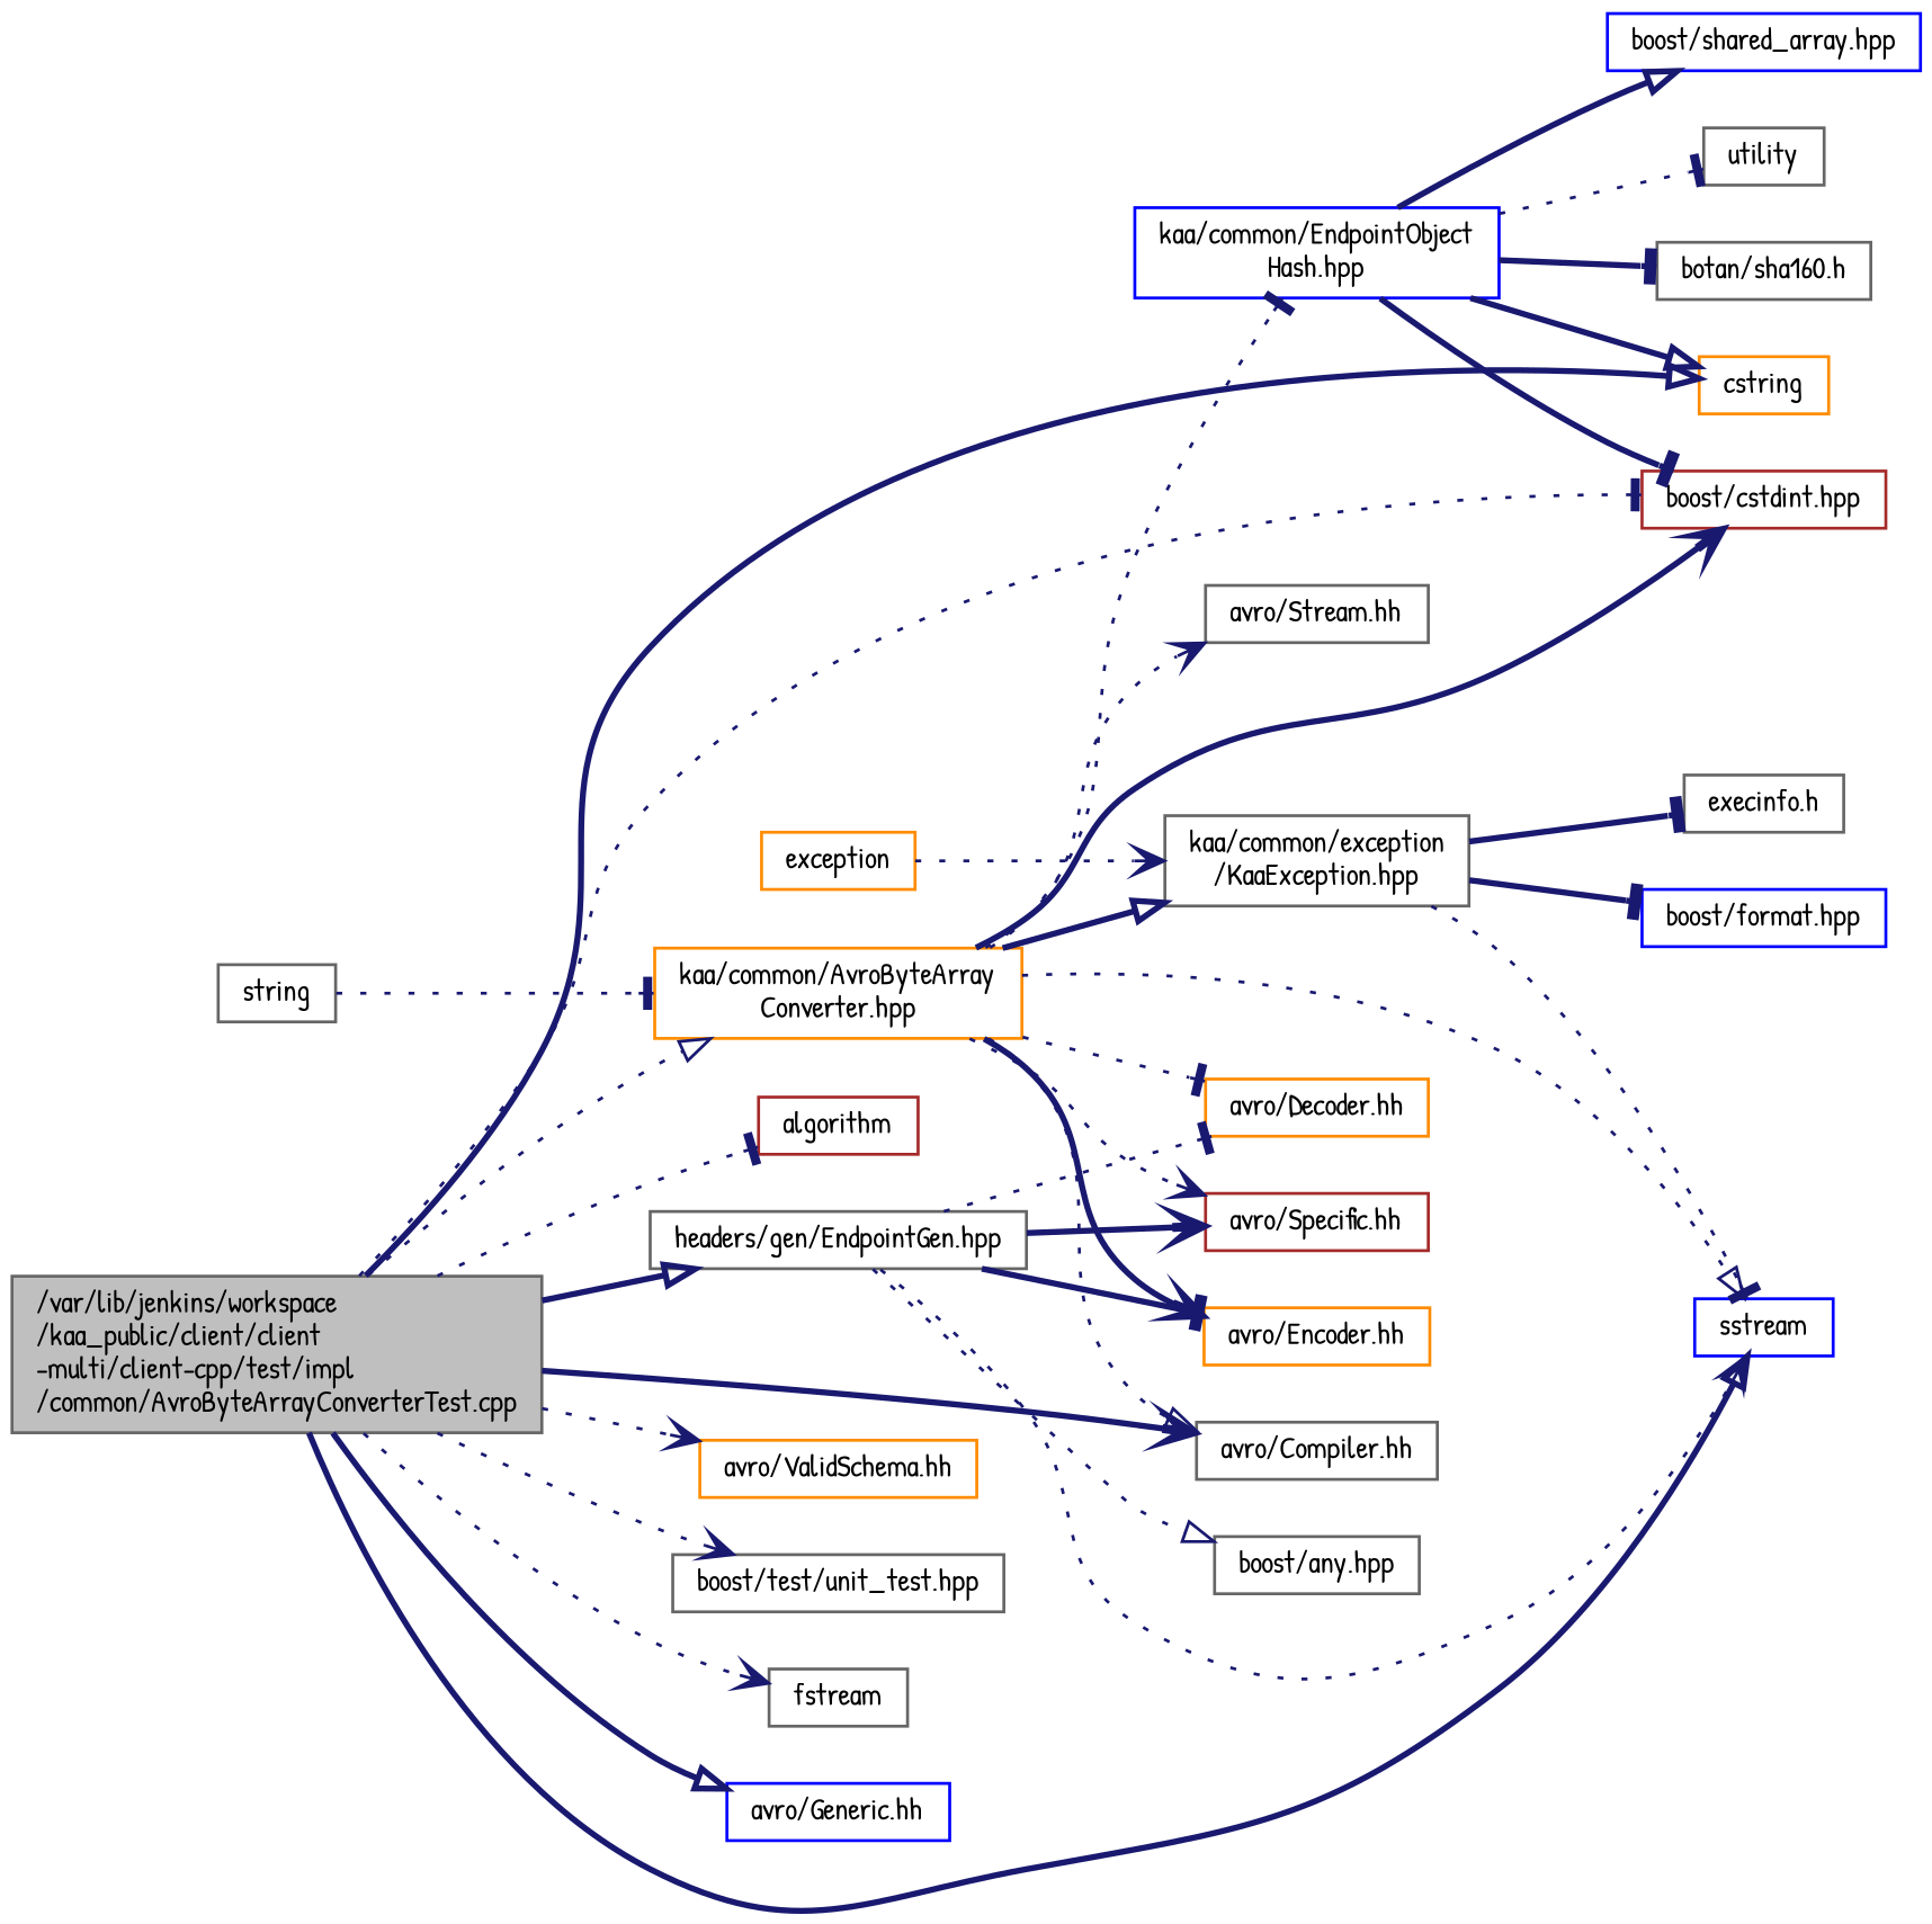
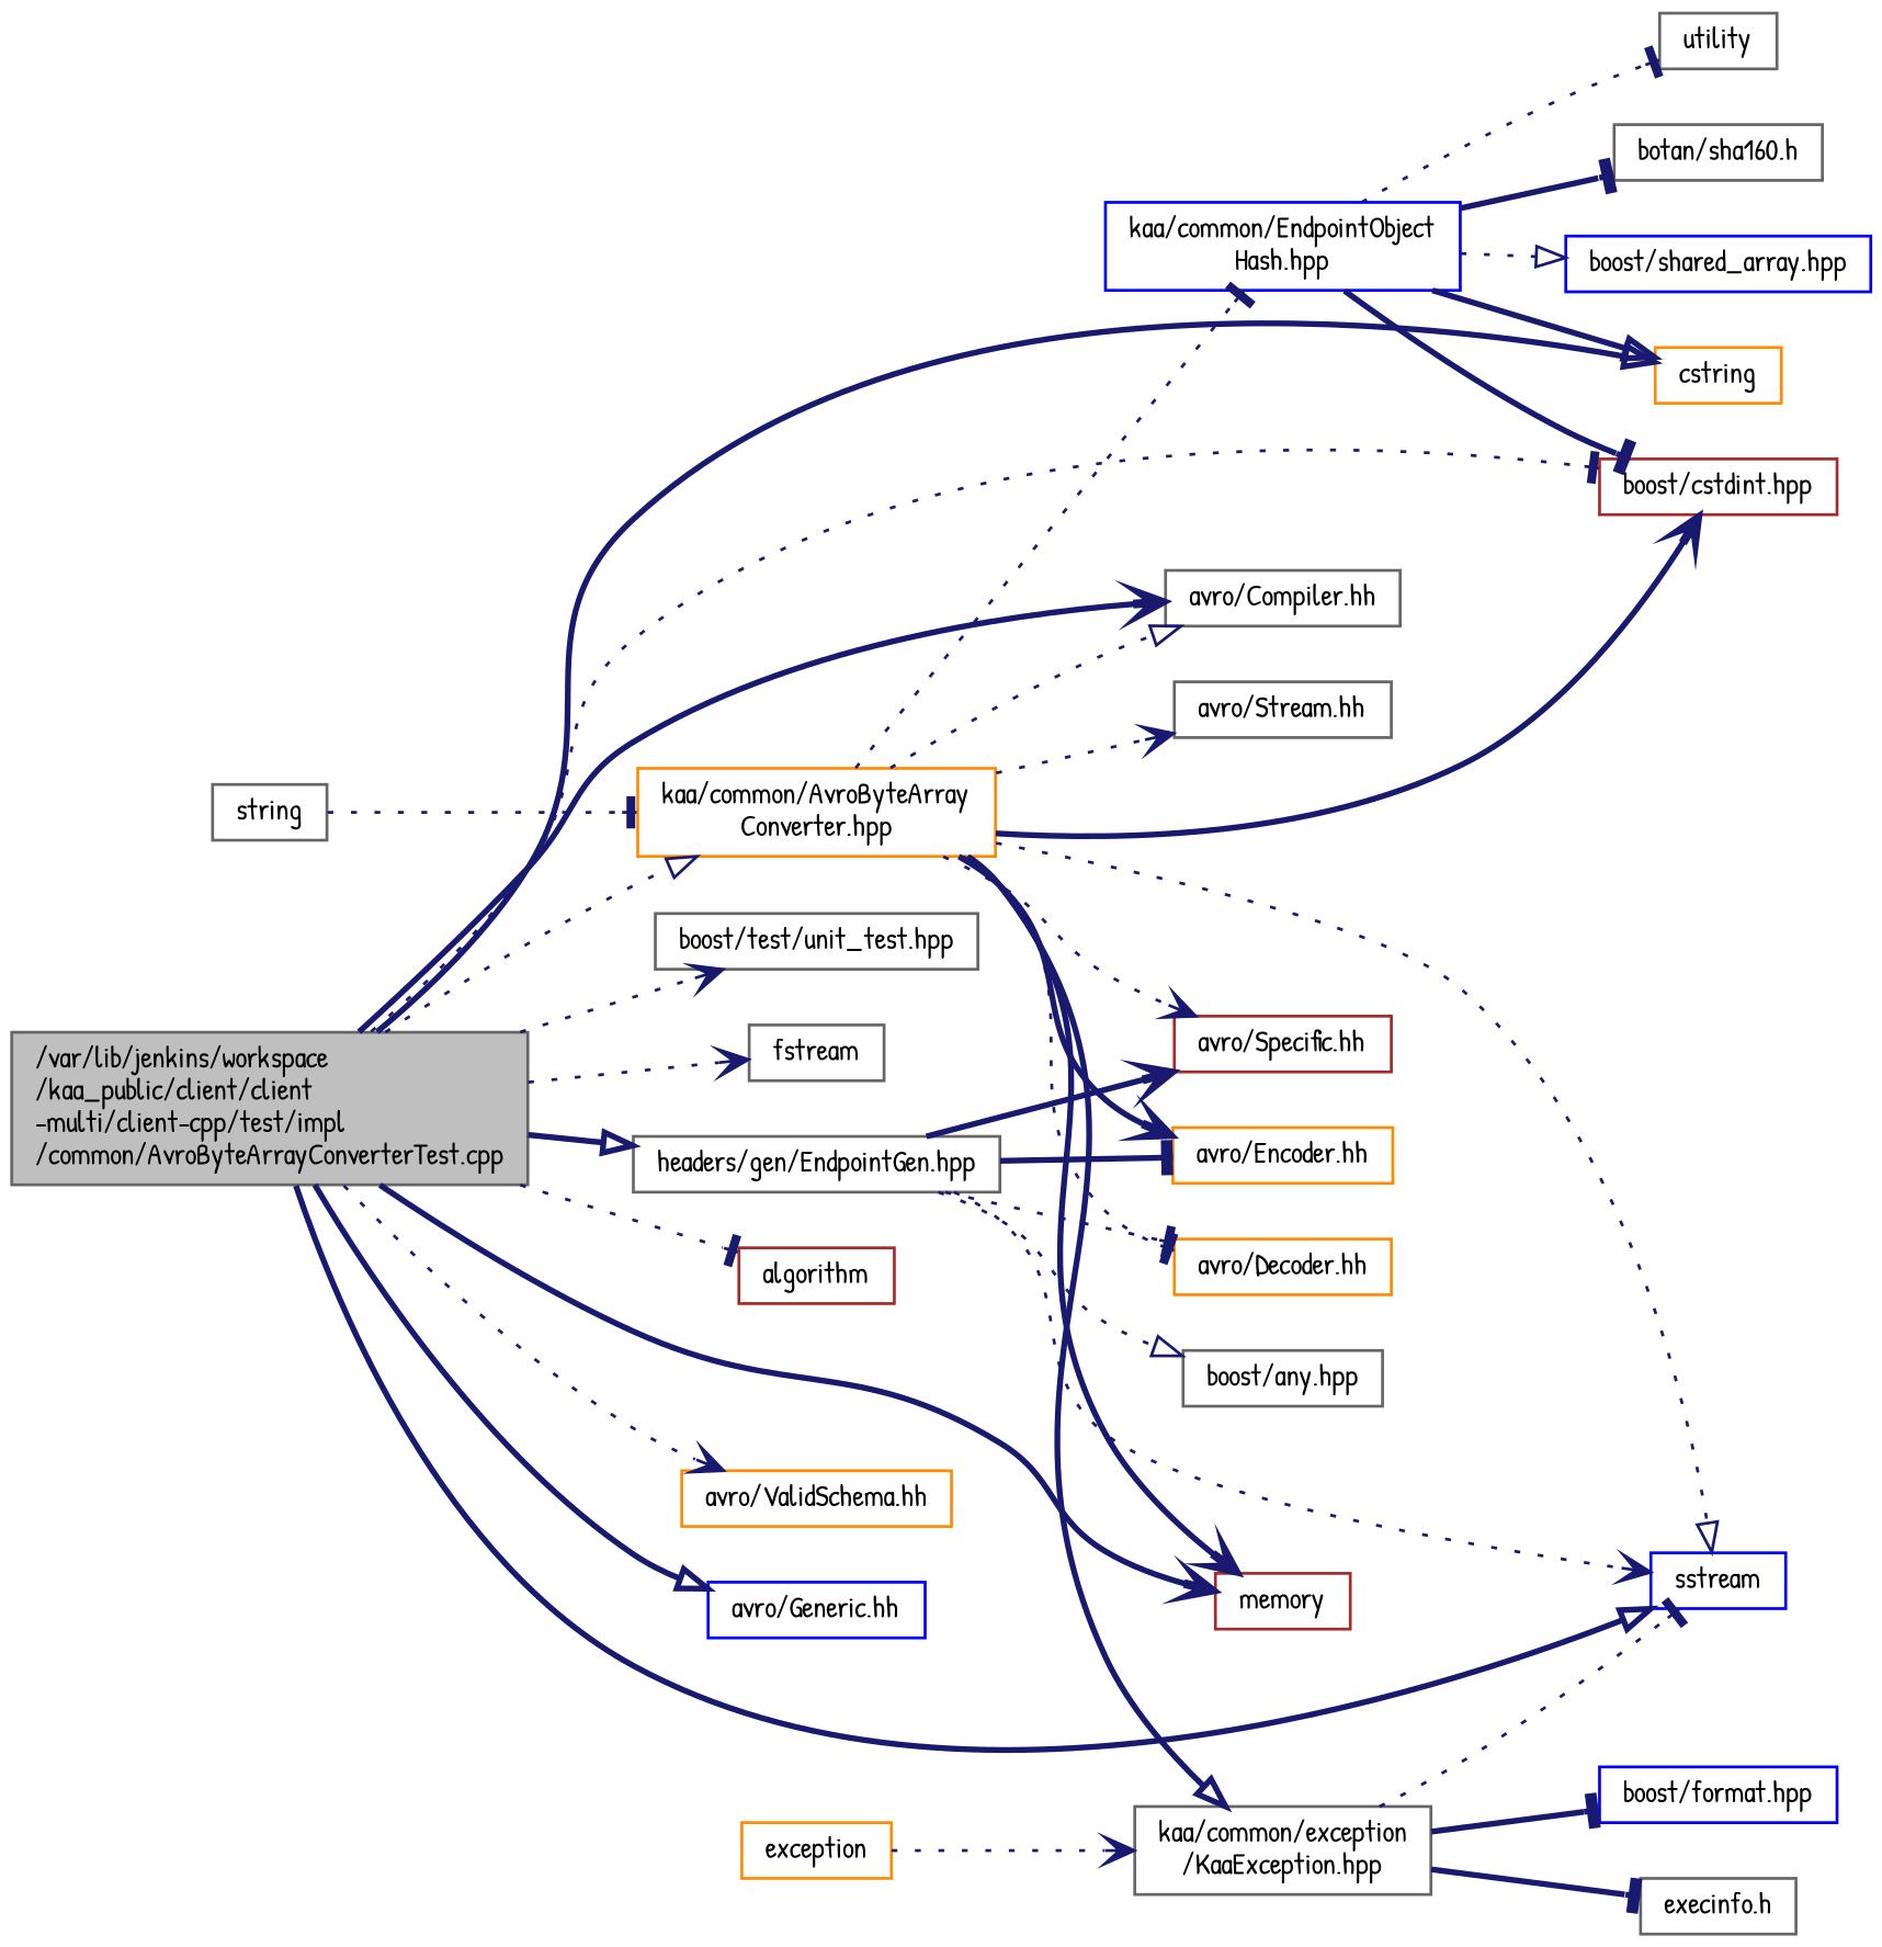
  digraph {
    fontname="Patrick Hand"
    rankdir=LR
    node [color=gray40 fontname="Patrick Hand" fontsize=10 shape=record]
    edge [arrowhead=vee color=midnightblue fontname="Patrick Hand" fontsize=10 labelfontname=FreeSans labelfontsize=10 style=dotted]
    n1 [fillcolor=grey75 fontcolor=black height=0.2 label="/var/lib/jenkins/workspace\l/kaa_public/client/client\l-multi/client-cpp/test/impl\l/common/AvroByteArrayConverterTest.cpp" style=filled width=0.4]
    n2 [height=0.2 label="boost/test/unit_test.hpp" width=0.4]
+   n3 [color=brown height=0.2 label=memory width=0.4]
    n4 [height=0.2 label=fstream width=0.4]
    n5 [color=blue height=0.2 label=sstream width=0.4]
    n6 [color=darkorange height=0.2 label=cstring width=0.4]
    n7 [color=brown height=0.2 label=algorithm width=0.4]
    n8 [color=brown height=0.2 label="boost/cstdint.hpp" width=0.4]
    n9 [color=darkorange height=0.2 label="avro/ValidSchema.hh" width=0.4]
    n10 [color=blue height=0.2 label="avro/Generic.hh" width=0.4]
    n11 [height=0.2 label="avro/Compiler.hh" width=0.4]
    n12 [color=darkorange height=0.2 label="kaa/common/AvroByteArray\lConverter.hpp" width=0.4]
    n13 [height=0.2 label="headers/gen/EndpointGen.hpp" width=0.4]
    n14 [color=brown height=0.2 label="avro/Specific.hh" width=0.4]
    n15 [height=0.2 label="avro/Stream.hh" width=0.4]
    n16 [color=darkorange height=0.2 label="avro/Encoder.hh" width=0.4]
    n17 [color=darkorange height=0.2 label="avro/Decoder.hh" width=0.4]
    n18 [color=blue height=0.2 label="kaa/common/EndpointObject\lHash.hpp" width=0.4]
    n19 [height=0.2 label="kaa/common/exception\l/KaaException.hpp" width=0.4]
    n20 [height=0.2 label="boost/any.hpp" width=0.4]
    n21 [height=0.2 label=string width=0.4]
    n22 [height=0.2 label=utility width=0.4]
    n23 [height=0.2 label="botan/sha160.h" width=0.4]
    n24 [color=blue height=0.2 label="boost/shared_array.hpp" width=0.4]
    n25 [color=blue height=0.2 label="boost/format.hpp" width=0.4]
    n26 [height=0.2 label="execinfo.h" width=0.4]
    n27 [color=darkorange height=0.2 label=exception width=0.4]
    n1 -> n2
+   n1 -> n3 [style=bold]
    n1 -> n4
    n1 -> n5 [arrowhead=onormal style=bold]
    n1 -> n6 [arrowhead=onormal style=bold]
    n1 -> n7 [arrowhead=tee]
    n1 -> n8 [arrowhead=tee]
    n1 -> n9
    n1 -> n10 [arrowhead=onormal style=bold]
    n1 -> n11 [style=bold]
    n1 -> n12 [arrowhead=onormal]
    n1 -> n13 [arrowhead=onormal style=bold]
+   n12 -> n3 [style=bold]
    n12 -> n5 [arrowhead=onormal]
    n12 -> n8 [style=bold]
    n12 -> n11 [arrowhead=onormal]
    n12 -> n14
    n12 -> n15
    n12 -> n16 [style=bold]
    n12 -> n17 [arrowhead=tee]
    n12 -> n18 [arrowhead=tee]
    n12 -> n19 [arrowhead=onormal style=bold]
    n13 -> n5
    n13 -> n14 [style=bold]
    n13 -> n16 [arrowhead=tee style=bold]
    n13 -> n17 [arrowhead=tee]
    n13 -> n20 [arrowhead=onormal]
    n18 -> n6 [arrowhead=onormal style=bold]
    n18 -> n8 [arrowhead=tee style=bold]
    n18 -> n22 [arrowhead=tee]
    n18 -> n23 [arrowhead=tee style=bold]
-   n18 -> n24 [arrowhead=onormal style=bold]
+   n18 -> n24 [arrowhead=onormal]
    n19 -> n5 [arrowhead=tee]
    n19 -> n25 [arrowhead=tee style=bold]
    n19 -> n26 [arrowhead=tee style=bold]
    n21 -> n12 [arrowhead=tee]
    n27 -> n19
  }
